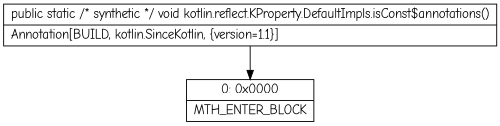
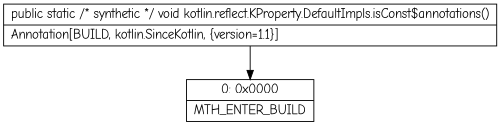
  digraph {
    fontname="Comic Neue"
    node [color=black shape=record style=filled fillcolor=white fontname="Comic Neue"]
-   n1 [label="{0\:\ 0x0000|MTH_ENTER_BLOCK\l}"]
+   n1 [label="{0\:\ 0x0000|MTH_ENTER_BUILD\l}"]
    n2 [label="{public static \/* synthetic *\/ void kotlin.reflect.KProperty.DefaultImpls.isConst$annotations()  | Annotation[BUILD, kotlin.SinceKotlin, \{version=1.1\}]\l}"]
    subgraph cluster_1 {
      label="R(0)"
    }
    n2 -> n1 [fontname="Comic Neue"]
  }
